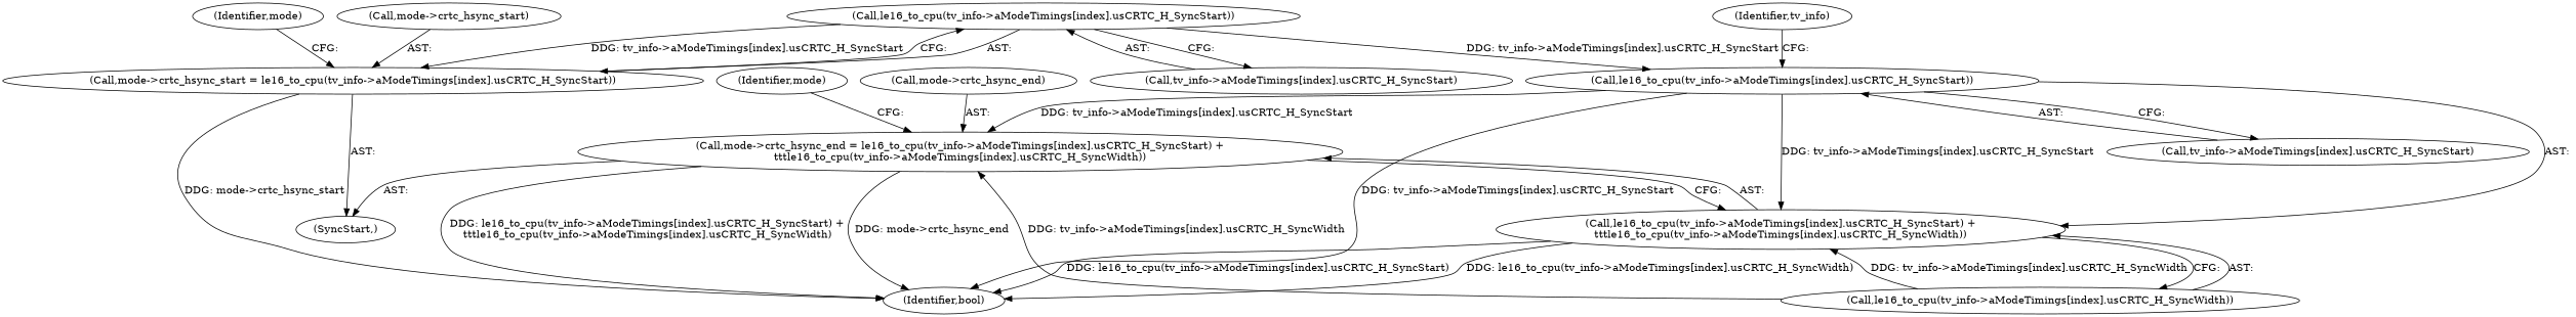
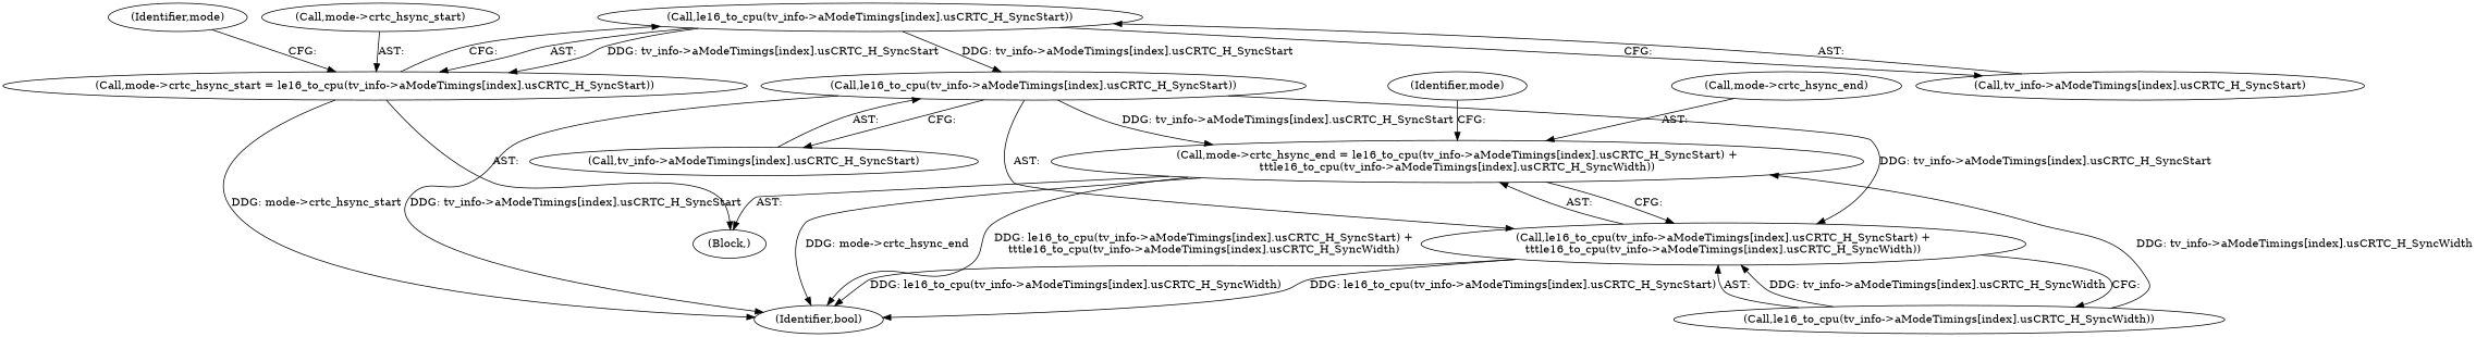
  digraph {
    n1 [label="(Call,le16_to_cpu(tv_info->aModeTimings[index].usCRTC_H_SyncStart))"]
    n2 [label="(Call,mode->crtc_hsync_start = le16_to_cpu(tv_info->aModeTimings[index].usCRTC_H_SyncStart))"]
    n3 [label="(Call,le16_to_cpu(tv_info->aModeTimings[index].usCRTC_H_SyncStart))"]
    n4 [label="(Call,tv_info->aModeTimings[index].usCRTC_H_SyncStart)"]
-   n5 [label="(SyncStart,)"]
+   n5 [label="(Block,)"]
    n6 [label="(Identifier,bool)"]
    n7 [label="(Call,mode->crtc_hsync_end = le16_to_cpu(tv_info->aModeTimings[index].usCRTC_H_SyncStart) +\n\t\t\tle16_to_cpu(tv_info->aModeTimings[index].usCRTC_H_SyncWidth))"]
    n8 [label="(Call,le16_to_cpu(tv_info->aModeTimings[index].usCRTC_H_SyncStart) +\n\t\t\tle16_to_cpu(tv_info->aModeTimings[index].usCRTC_H_SyncWidth))"]
    n9 [label="(Call,tv_info->aModeTimings[index].usCRTC_H_SyncStart)"]
    n10 [label="(Call,le16_to_cpu(tv_info->aModeTimings[index].usCRTC_H_SyncWidth))"]
    n11 [label="(Identifier,mode)"]
-   n12 [label="(Identifier,tv_info)"]
    n13 [label="(Call,mode->crtc_hsync_end)"]
    n14 [label="(Identifier,mode)"]
    n15 [label="(Call,mode->crtc_hsync_start)"]
    n1 -> n2 [label="AST: "]
    n1 -> n2 [label="DDG: tv_info->aModeTimings[index].usCRTC_H_SyncStart"]
    n1 -> n3 [label="DDG: tv_info->aModeTimings[index].usCRTC_H_SyncStart"]
    n1 -> n4 [label="CFG: "]
    n2 -> n1 [label="CFG: "]
    n2 -> n5 [label="AST: "]
    n2 -> n6 [label="DDG: mode->crtc_hsync_start"]
    n3 -> n6 [label="DDG: tv_info->aModeTimings[index].usCRTC_H_SyncStart"]
    n3 -> n7 [label="DDG: tv_info->aModeTimings[index].usCRTC_H_SyncStart"]
    n3 -> n8 [label="AST: "]
    n3 -> n8 [label="DDG: tv_info->aModeTimings[index].usCRTC_H_SyncStart"]
    n3 -> n9 [label="CFG: "]
    n4 -> n1 [label="AST: "]
    n7 -> n5 [label="AST: "]
    n7 -> n6 [label="DDG: mode->crtc_hsync_end"]
    n7 -> n6 [label="DDG: le16_to_cpu(tv_info->aModeTimings[index].usCRTC_H_SyncStart) +\n\t\t\tle16_to_cpu(tv_info->aModeTimings[index].usCRTC_H_SyncWidth)"]
    n7 -> n8 [label="CFG: "]
    n8 -> n6 [label="DDG: le16_to_cpu(tv_info->aModeTimings[index].usCRTC_H_SyncWidth)"]
    n8 -> n6 [label="DDG: le16_to_cpu(tv_info->aModeTimings[index].usCRTC_H_SyncStart)"]
    n8 -> n7 [label="AST: "]
    n8 -> n10 [label="CFG: "]
    n9 -> n3 [label="AST: "]
    n10 -> n7 [label="DDG: tv_info->aModeTimings[index].usCRTC_H_SyncWidth"]
    n10 -> n8 [label="AST: "]
    n10 -> n8 [label="DDG: tv_info->aModeTimings[index].usCRTC_H_SyncWidth"]
    n11 -> n2 [label="CFG: "]
-   n12 -> n3 [label="CFG: "]
    n13 -> n7 [label="AST: "]
    n14 -> n7 [label="CFG: "]
    n15 -> n2 [label="AST: "]
  }
